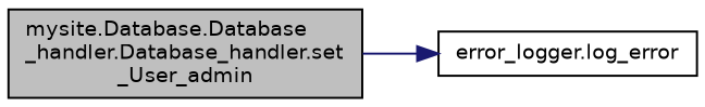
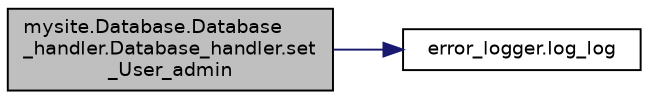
  digraph {
    rankdir=LR
    node [color=black fontname=Helvetica fontsize=10 shape=record style=filled]
    n1 [fillcolor=grey75 fontcolor=black height=0.2 label="mysite.Database.Database\l_handler.Database_handler.set\l_User_admin" width=0.4]
-   n2 [fillcolor=white height=0.2 label="error_logger.log_error" width=0.4]
+   n2 [fillcolor=white height=0.2 label="error_logger.log_log" width=0.4]
    n1 -> n2 [color=midnightblue fontname=Helvetica fontsize=10 labelfontname=Helvetica labelfontsize=10 style=solid]
  }
